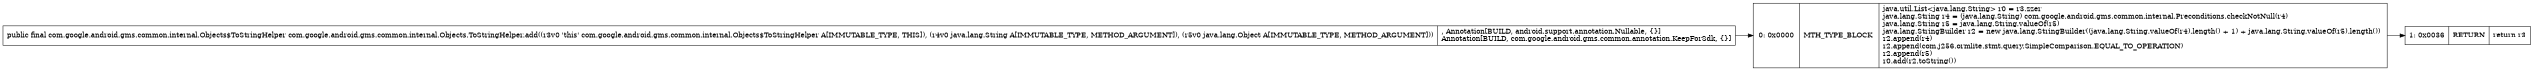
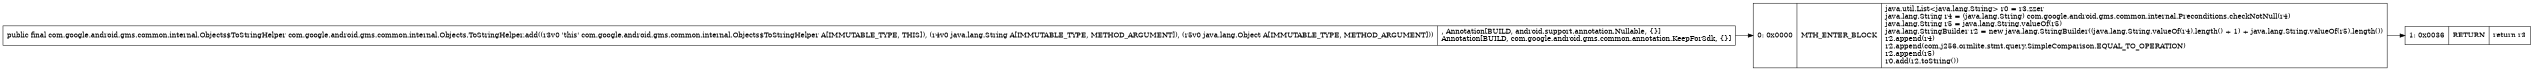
  digraph {
    rankdir=LR
    node [shape=record]
-   n1 [label="{0\:\ 0x0000|MTH_TYPE_BLOCK\l|java.util.List\<java.lang.String\> r0 = r3.zzer\ljava.lang.String r4 = (java.lang.String) com.google.android.gms.common.internal.Preconditions.checkNotNull(r4)\ljava.lang.String r5 = java.lang.String.valueOf(r5)\ljava.lang.StringBuilder r2 = new java.lang.StringBuilder((java.lang.String.valueOf(r4).length() + 1) + java.lang.String.valueOf(r5).length())\lr2.append(r4)\lr2.append(com.j256.ormlite.stmt.query.SimpleComparison.EQUAL_TO_OPERATION)\lr2.append(r5)\lr0.add(r2.toString())\l}"]
+   n1 [label="{0\:\ 0x0000|MTH_ENTER_BLOCK\l|java.util.List\<java.lang.String\> r0 = r3.zzer\ljava.lang.String r4 = (java.lang.String) com.google.android.gms.common.internal.Preconditions.checkNotNull(r4)\ljava.lang.String r5 = java.lang.String.valueOf(r5)\ljava.lang.StringBuilder r2 = new java.lang.StringBuilder((java.lang.String.valueOf(r4).length() + 1) + java.lang.String.valueOf(r5).length())\lr2.append(r4)\lr2.append(com.j256.ormlite.stmt.query.SimpleComparison.EQUAL_TO_OPERATION)\lr2.append(r5)\lr0.add(r2.toString())\l}"]
    n2 [label="{1\:\ 0x0036|RETURN\l|return r3\l}"]
    n3 [label="{public final com.google.android.gms.common.internal.Objects$ToStringHelper com.google.android.gms.common.internal.Objects.ToStringHelper.add((r3v0 'this' com.google.android.gms.common.internal.Objects$ToStringHelper A[IMMUTABLE_TYPE, THIS]), (r4v0 java.lang.String A[IMMUTABLE_TYPE, METHOD_ARGUMENT]), (r5v0 java.lang.Object A[IMMUTABLE_TYPE, METHOD_ARGUMENT]))  | , Annotation[BUILD, android.support.annotation.Nullable, \{\}]\lAnnotation[BUILD, com.google.android.gms.common.annotation.KeepForSdk, \{\}]\l}"]
    n1 -> n2
    n3 -> n1
  }
